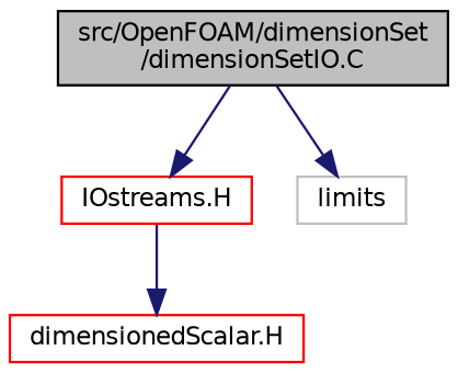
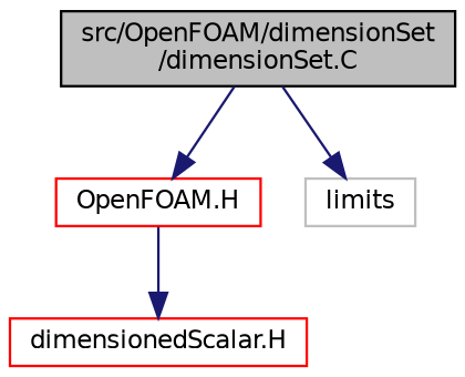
  digraph {
    node [color=red fontname=Helvetica fontsize=10 shape=record]
    edge [color=midnightblue fontname=Helvetica fontsize=10 labelfontname=Helvetica labelfontsize=10 style=solid]
-   n1 [color=black fillcolor=grey75 fontcolor=black height=0.2 label="src/OpenFOAM/dimensionSet\l/dimensionSetIO.C" style=filled width=0.4]
-   n2 [height=0.2 label="IOstreams.H" width=0.4]
+   n1 [color=black fillcolor=grey75 fontcolor=black height=0.2 label="src/OpenFOAM/dimensionSet\l/dimensionSet.C" style=filled width=0.4]
+   n2 [height=0.2 label="OpenFOAM.H" width=0.4]
    n3 [color=grey75 height=0.2 label=limits width=0.4]
    n4 [height=0.2 label="dimensionedScalar.H" width=0.4]
    n1 -> n2
    n1 -> n3
    n2 -> n4
  }
